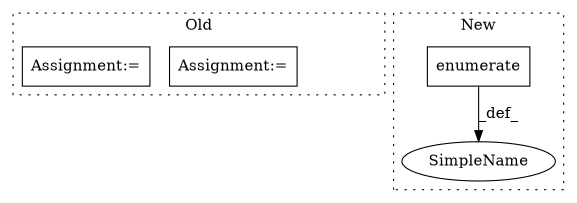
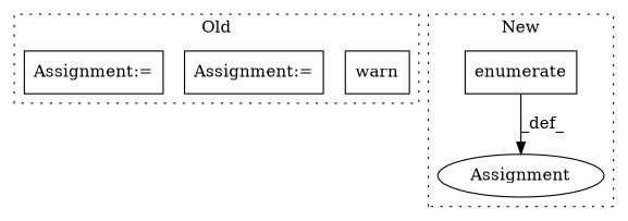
  digraph {
    node [a=32 l=2 shape=box]
+   n1 [l="5,1" label=warn s="1608,1660"]
    n2 [a=7 label="Assignment:=" s=1980]
    n3 [a=7 label="Assignment:=" s=2193]
    n4 [l="10,1" label=enumerate s="1525,1542"]
-   n5 [a=42 l=1 label=SimpleName s=1521 shape=ellipse]
+   n5 [a=42 l=1 label=Assignment s=1521 shape=ellipse]
    subgraph cluster_1 {
      label=Old
      style=dotted
+     n1
      n2
      n3
    }
    subgraph cluster_2 {
      label=New
      style=dotted
      n4
      n5
    }
    n4 -> n5 [label=_def_]
  }
